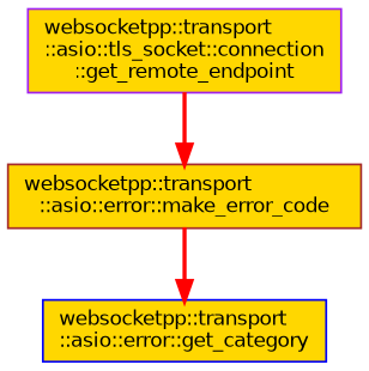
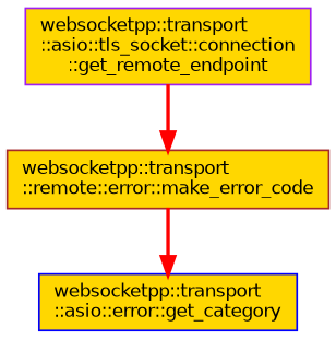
  digraph {
    rankdir=TB
    node [fillcolor=gold fontname=Helvetica fontsize=10 shape=record style=filled]
    edge [color=red fontname=Helvetica fontsize=10 labelfontname=Helvetica labelfontsize=10 style=bold]
    n1 [color=purple fontcolor=black height=0.2 label="websocketpp::transport\l::asio::tls_socket::connection\l::get_remote_endpoint" width=0.4]
-   n2 [color=brown height=0.2 label="websocketpp::transport\l::asio::error::make_error_code" width=0.4]
+   n2 [color=brown height=0.2 label="websocketpp::transport\l::remote::error::make_error_code" width=0.4]
    n3 [color=blue height=0.2 label="websocketpp::transport\l::asio::error::get_category" width=0.4]
    n1 -> n2
    n2 -> n3
  }
